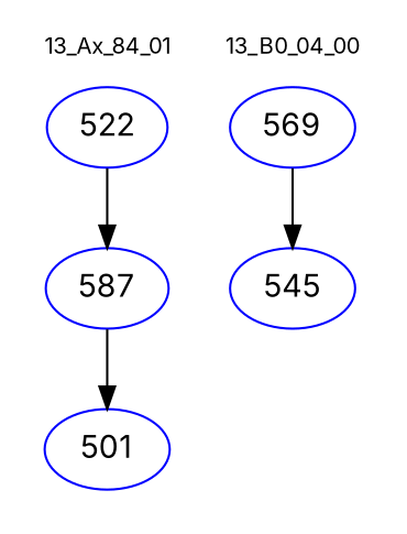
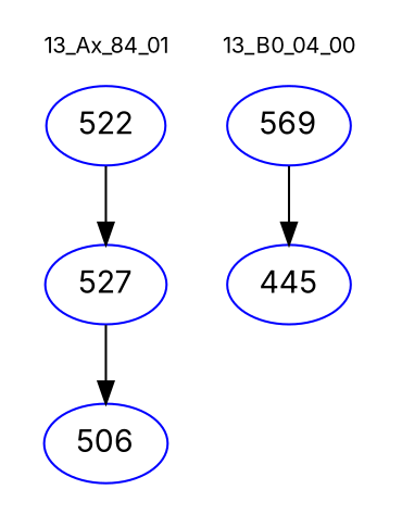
  digraph {
    fontname=Inter
    node [color=blue fontname=Inter]
    edge [color=black fontname=Inter]
    n1 [label=522]
-   n2 [label=587]
-   n3 [label=501]
+   n2 [label=527]
+   n3 [label=506]
    n4 [label=569]
-   n5 [label=545]
+   n5 [label=445]
    subgraph cluster_1 {
      color=white
      fontsize=10
      label="13_Ax_84_01"
      n1
      n2
      n3
    }
    subgraph cluster_2 {
      color=white
      fontsize=10
      label="13_B0_04_00"
      n4
      n5
    }
    n1 -> n2
    n2 -> n3
    n4 -> n5
  }
